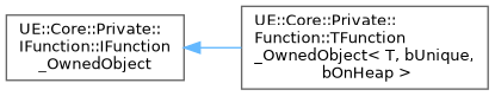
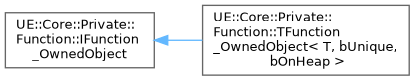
  digraph {
    rankdir=LR
    node [color=grey40 fillcolor=white fontname=Helvetica fontsize=10 shape=box style=filled]
-   n1 [height=0.2 label="UE::Core::Private::\lIFunction::IFunction\l_OwnedObject" width=0.4]
+   n1 [height=0.2 label="UE::Core::Private::\lFunction::IFunction\l_OwnedObject" width=0.4]
    n2 [height=0.2 label="UE::Core::Private::\lFunction::TFunction\l_OwnedObject\< T, bUnique,\l bOnHeap \>" width=0.4]
    n1 -> n2 [color=steelblue1 dir=back fontname=Helvetica fontsize=10 labelfontname=Helvetica labelfontsize=10 style=solid]
  }
